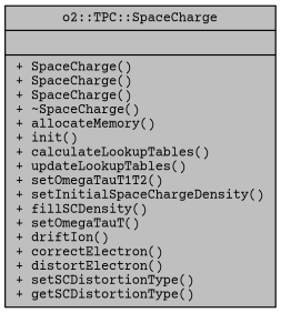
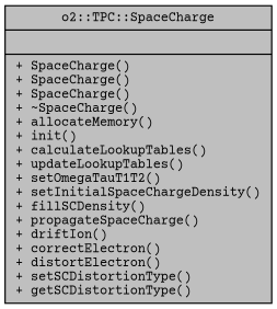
  digraph {
    fontname="Courier Prime"
-   n1 [color=black fillcolor=grey75 fontcolor=black fontname="Courier Prime" fontsize=10 height=0.2 label="{o2::TPC::SpaceCharge\n||+ SpaceCharge()\l+ SpaceCharge()\l+ SpaceCharge()\l+ ~SpaceCharge()\l+ allocateMemory()\l+ init()\l+ calculateLookupTables()\l+ updateLookupTables()\l+ setOmegaTauT1T2()\l+ setInitialSpaceChargeDensity()\l+ fillSCDensity()\l+ setOmegaTauT()\l+ driftIon()\l+ correctElectron()\l+ distortElectron()\l+ setSCDistortionType()\l+ getSCDistortionType()\l}" shape=record style=filled width=0.4]
+   n1 [color=black fillcolor=grey75 fontcolor=black fontname="Courier Prime" fontsize=10 height=0.2 label="{o2::TPC::SpaceCharge\n||+ SpaceCharge()\l+ SpaceCharge()\l+ SpaceCharge()\l+ ~SpaceCharge()\l+ allocateMemory()\l+ init()\l+ calculateLookupTables()\l+ updateLookupTables()\l+ setOmegaTauT1T2()\l+ setInitialSpaceChargeDensity()\l+ fillSCDensity()\l+ propagateSpaceCharge()\l+ driftIon()\l+ correctElectron()\l+ distortElectron()\l+ setSCDistortionType()\l+ getSCDistortionType()\l}" shape=record style=filled width=0.4]
  }
